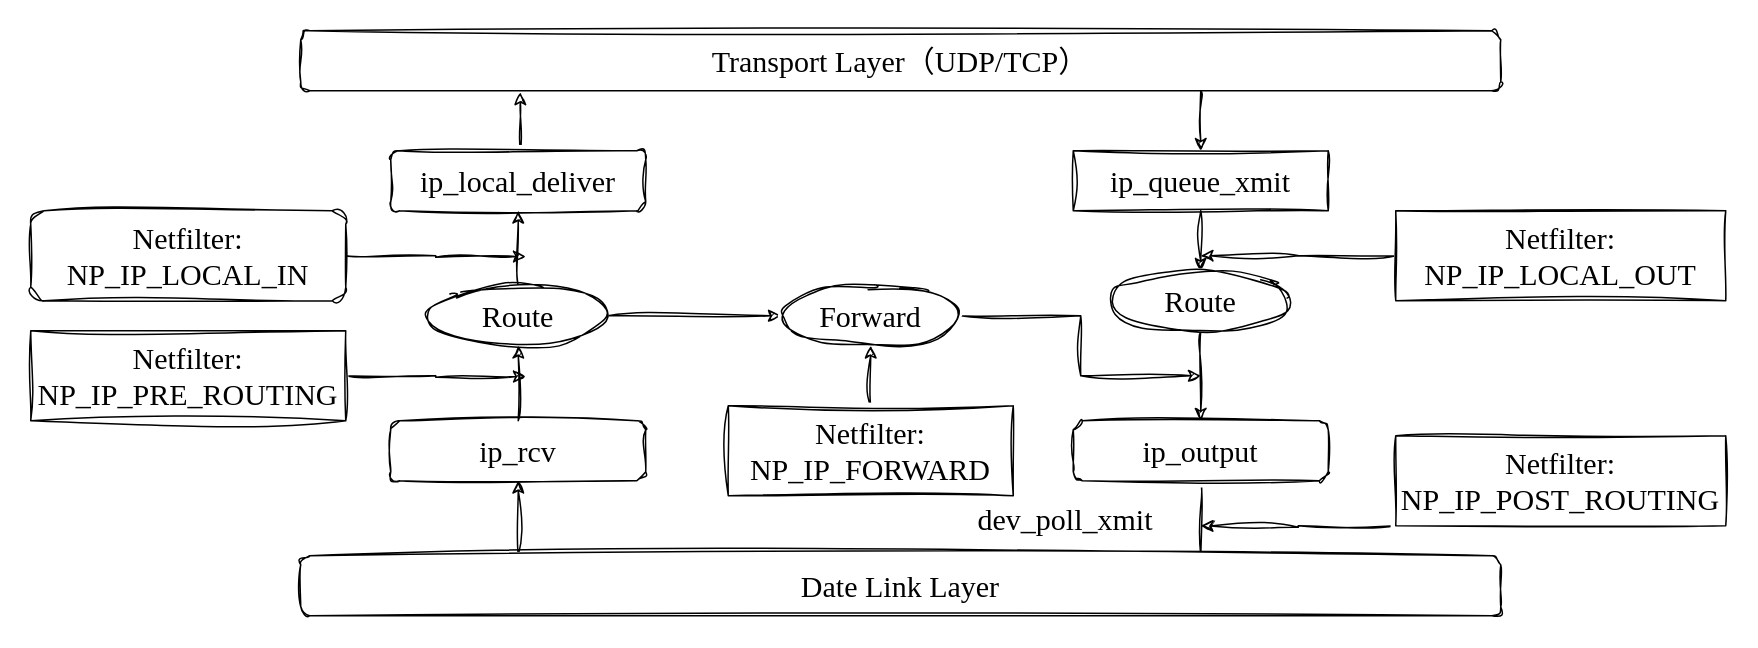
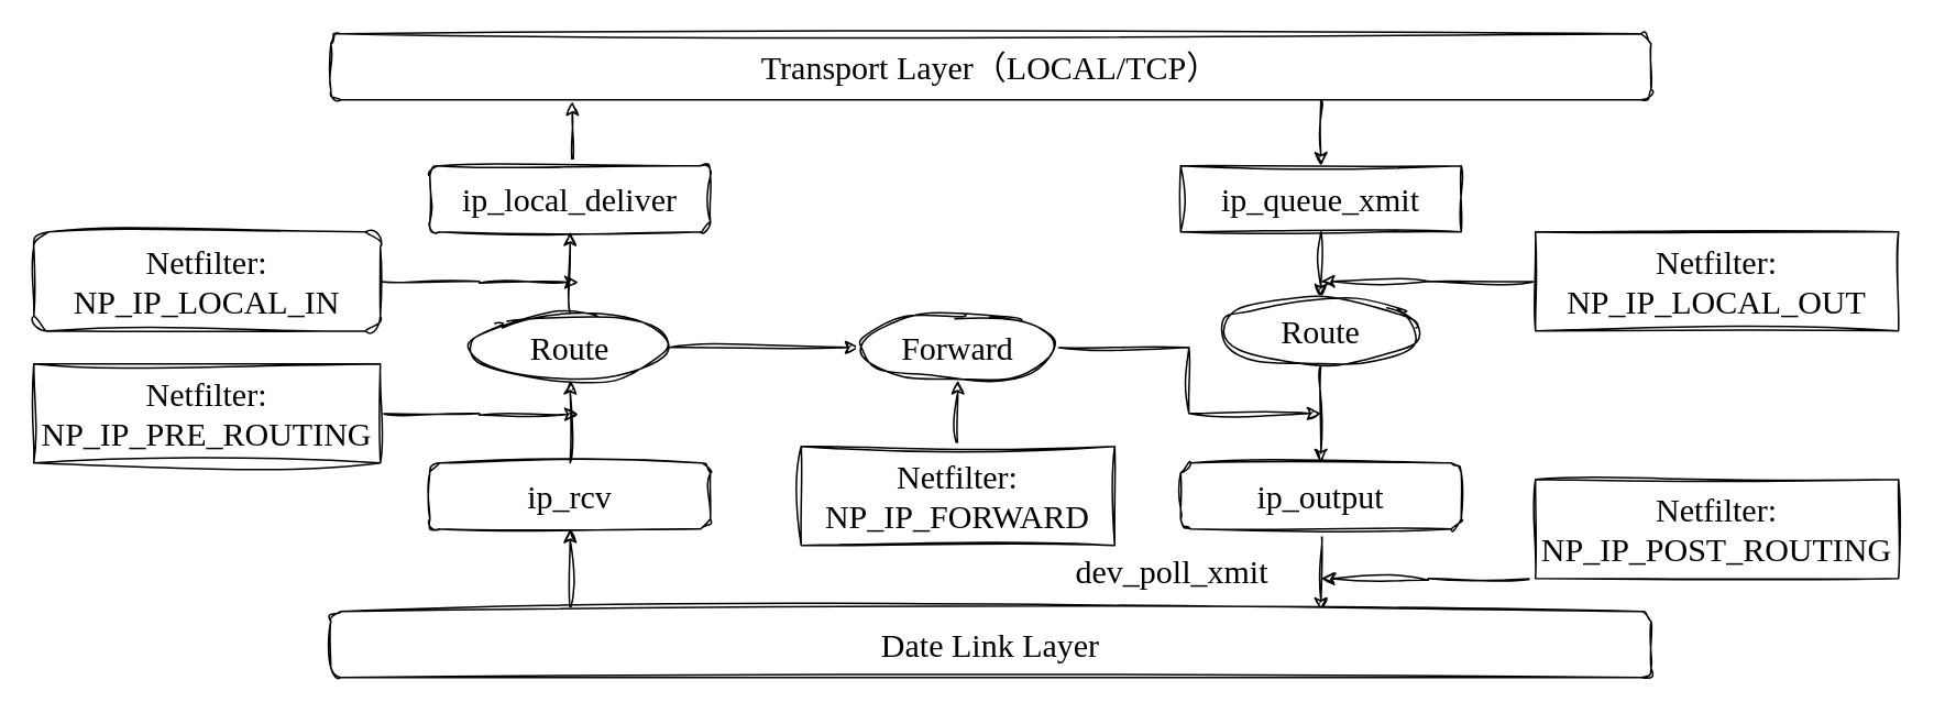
  <mxCell id="0" />
  <mxCell id="1" parent="0" />
  <mxCell id="2" style="edgeStyle=orthogonalEdgeStyle;rounded=0;sketch=1;hachureGap=4;jiggle=2;curveFitting=1;orthogonalLoop=1;jettySize=auto;html=1;exitX=0.75;exitY=1;exitDx=0;exitDy=0;entryX=0.5;entryY=0;entryDx=0;entryDy=0;fontFamily=Architects Daughter;fontSource=https%3A%2F%2Ffonts.googleapis.com%2Fcss%3Ffamily%3DArchitects%2BDaughter;fontSize=16;" edge="1" parent="1" source="3" target="16"><mxGeometry relative="1" as="geometry" /></mxCell>
- <mxCell id="3" value="Transport Layer（UDP/TCP）" style="rounded=1;whiteSpace=wrap;html=1;sketch=1;hachureGap=4;jiggle=2;curveFitting=1;fontFamily=Architects Daughter;fontSource=https%3A%2F%2Ffonts.googleapis.com%2Fcss%3Ffamily%3DArchitects%2BDaughter;fontSize=20;" vertex="1" parent="1"><mxGeometry x="200" y="20" width="800" height="40" as="geometry" /></mxCell>
+ <mxCell id="3" value="Transport Layer（LOCAL/TCP）" style="rounded=1;whiteSpace=wrap;html=1;sketch=1;hachureGap=4;jiggle=2;curveFitting=1;fontFamily=Architects Daughter;fontSource=https%3A%2F%2Ffonts.googleapis.com%2Fcss%3Ffamily%3DArchitects%2BDaughter;fontSize=20;" vertex="1" parent="1"><mxGeometry x="200" y="20" width="800" height="40" as="geometry" /></mxCell>
  <mxCell id="4" style="edgeStyle=orthogonalEdgeStyle;rounded=0;sketch=1;hachureGap=4;jiggle=2;curveFitting=1;orthogonalLoop=1;jettySize=auto;html=1;exitX=0.5;exitY=0;exitDx=0;exitDy=0;entryX=0.183;entryY=1.028;entryDx=0;entryDy=0;fontFamily=Architects Daughter;fontSource=https%3A%2F%2Ffonts.googleapis.com%2Fcss%3Ffamily%3DArchitects%2BDaughter;fontSize=16;entryPerimeter=0;" edge="1" parent="1" source="5" target="3"><mxGeometry relative="1" as="geometry" /></mxCell>
  <mxCell id="5" value="ip_local_deliver" style="rounded=1;whiteSpace=wrap;html=1;sketch=1;hachureGap=4;jiggle=2;curveFitting=1;fontFamily=Architects Daughter;fontSource=https%3A%2F%2Ffonts.googleapis.com%2Fcss%3Ffamily%3DArchitects%2BDaughter;fontSize=20;" vertex="1" parent="1"><mxGeometry x="260" y="100" width="170" height="40" as="geometry" /></mxCell>
  <mxCell id="6" style="edgeStyle=orthogonalEdgeStyle;rounded=0;sketch=1;hachureGap=4;jiggle=2;curveFitting=1;orthogonalLoop=1;jettySize=auto;html=1;exitX=0.5;exitY=0;exitDx=0;exitDy=0;entryX=0.5;entryY=1;entryDx=0;entryDy=0;fontFamily=Architects Daughter;fontSource=https%3A%2F%2Ffonts.googleapis.com%2Fcss%3Ffamily%3DArchitects%2BDaughter;fontSize=16;" edge="1" parent="1" source="7" target="10"><mxGeometry relative="1" as="geometry" /></mxCell>
  <mxCell id="7" value="ip_rcv" style="rounded=1;whiteSpace=wrap;html=1;sketch=1;hachureGap=4;jiggle=2;curveFitting=1;fontFamily=Architects Daughter;fontSource=https%3A%2F%2Ffonts.googleapis.com%2Fcss%3Ffamily%3DArchitects%2BDaughter;fontSize=20;" vertex="1" parent="1"><mxGeometry x="260" y="280" width="170" height="40" as="geometry" /></mxCell>
  <mxCell id="8" style="edgeStyle=orthogonalEdgeStyle;rounded=0;sketch=1;hachureGap=4;jiggle=2;curveFitting=1;orthogonalLoop=1;jettySize=auto;html=1;exitX=0.5;exitY=0;exitDx=0;exitDy=0;fontFamily=Architects Daughter;fontSource=https%3A%2F%2Ffonts.googleapis.com%2Fcss%3Ffamily%3DArchitects%2BDaughter;fontSize=16;" edge="1" parent="1" source="10" target="5"><mxGeometry relative="1" as="geometry" /></mxCell>
  <mxCell id="9" style="edgeStyle=orthogonalEdgeStyle;rounded=0;sketch=1;hachureGap=4;jiggle=2;curveFitting=1;orthogonalLoop=1;jettySize=auto;html=1;exitX=1;exitY=0.5;exitDx=0;exitDy=0;entryX=0;entryY=0.5;entryDx=0;entryDy=0;fontFamily=Architects Daughter;fontSource=https%3A%2F%2Ffonts.googleapis.com%2Fcss%3Ffamily%3DArchitects%2BDaughter;fontSize=16;" edge="1" parent="1" source="10" target="12"><mxGeometry relative="1" as="geometry" /></mxCell>
  <mxCell id="10" value="Route" style="ellipse;whiteSpace=wrap;html=1;sketch=1;hachureGap=4;jiggle=2;curveFitting=1;fontFamily=Architects Daughter;fontSource=https%3A%2F%2Ffonts.googleapis.com%2Fcss%3Ffamily%3DArchitects%2BDaughter;fontSize=20;" vertex="1" parent="1"><mxGeometry x="285" y="190" width="120" height="40" as="geometry" /></mxCell>
  <mxCell id="11" style="edgeStyle=orthogonalEdgeStyle;rounded=0;sketch=1;hachureGap=4;jiggle=2;curveFitting=1;orthogonalLoop=1;jettySize=auto;html=1;exitX=1;exitY=0.5;exitDx=0;exitDy=0;fontFamily=Architects Daughter;fontSource=https%3A%2F%2Ffonts.googleapis.com%2Fcss%3Ffamily%3DArchitects%2BDaughter;fontSize=16;" edge="1" parent="1" source="12"><mxGeometry relative="1" as="geometry"><mxPoint x="800" y="250" as="targetPoint" /><Array as="points"><mxPoint x="720" y="210" /><mxPoint x="720" y="250" /><mxPoint x="800" y="250" /></Array></mxGeometry></mxCell>
  <mxCell id="12" value="Forward" style="ellipse;whiteSpace=wrap;html=1;sketch=1;hachureGap=4;jiggle=2;curveFitting=1;fontFamily=Architects Daughter;fontSource=https%3A%2F%2Ffonts.googleapis.com%2Fcss%3Ffamily%3DArchitects%2BDaughter;fontSize=20;" vertex="1" parent="1"><mxGeometry x="520" y="190" width="120" height="40" as="geometry" /></mxCell>
- <mxCell id="13" style="edgeStyle=orthogonalEdgeStyle;rounded=0;sketch=1;hachureGap=4;jiggle=2;curveFitting=1;orthogonalLoop=1;jettySize=auto;html=1;exitX=0.5;exitY=1;exitDx=0;exitDy=0;entryX=0.75;entryY=0;entryDx=0;entryDy=0;fontFamily=Architects Daughter;fontSource=https%3A%2F%2Ffonts.googleapis.com%2Fcss%3Ffamily%3DArchitects%2BDaughter;fontSize=16;endArrow=none;" edge="1" parent="1" source="14" target="18"><mxGeometry relative="1" as="geometry" /></mxCell>
+ <mxCell id="13" style="edgeStyle=orthogonalEdgeStyle;rounded=0;sketch=1;hachureGap=4;jiggle=2;curveFitting=1;orthogonalLoop=1;jettySize=auto;html=1;exitX=0.5;exitY=1;exitDx=0;exitDy=0;entryX=0.75;entryY=0;entryDx=0;entryDy=0;fontFamily=Architects Daughter;fontSource=https%3A%2F%2Ffonts.googleapis.com%2Fcss%3Ffamily%3DArchitects%2BDaughter;fontSize=16;" edge="1" parent="1" source="14" target="18"><mxGeometry relative="1" as="geometry" /></mxCell>
  <mxCell id="14" value="ip_output" style="rounded=1;whiteSpace=wrap;html=1;sketch=1;hachureGap=4;jiggle=2;curveFitting=1;fontFamily=Architects Daughter;fontSource=https%3A%2F%2Ffonts.googleapis.com%2Fcss%3Ffamily%3DArchitects%2BDaughter;fontSize=20;" vertex="1" parent="1"><mxGeometry x="715" y="280" width="170" height="40" as="geometry" /></mxCell>
  <mxCell id="15" style="edgeStyle=orthogonalEdgeStyle;rounded=0;sketch=1;hachureGap=4;jiggle=2;curveFitting=1;orthogonalLoop=1;jettySize=auto;html=1;exitX=0.5;exitY=1;exitDx=0;exitDy=0;fontFamily=Architects Daughter;fontSource=https%3A%2F%2Ffonts.googleapis.com%2Fcss%3Ffamily%3DArchitects%2BDaughter;fontSize=16;" edge="1" parent="1" source="16" target="31"><mxGeometry relative="1" as="geometry" /></mxCell>
  <mxCell id="16" value="ip_queue_xmit" style="whiteSpace=wrap;html=1;sketch=1;hachureGap=4;jiggle=2;curveFitting=1;fontFamily=Architects Daughter;fontSource=https%3A%2F%2Ffonts.googleapis.com%2Fcss%3Ffamily%3DArchitects%2BDaughter;fontSize=20;rounded=0;" vertex="1" parent="1"><mxGeometry x="715" y="100" width="170" height="40" as="geometry" /></mxCell>
  <mxCell id="17" style="edgeStyle=orthogonalEdgeStyle;rounded=0;sketch=1;hachureGap=4;jiggle=2;curveFitting=1;orthogonalLoop=1;jettySize=auto;html=1;exitX=0.178;exitY=-0.025;exitDx=0;exitDy=0;fontFamily=Architects Daughter;fontSource=https%3A%2F%2Ffonts.googleapis.com%2Fcss%3Ffamily%3DArchitects%2BDaughter;fontSize=16;exitPerimeter=0;" edge="1" parent="1" source="18" target="7"><mxGeometry relative="1" as="geometry"><Array as="points"><mxPoint x="342" y="370" /><mxPoint x="345" y="370" /></Array></mxGeometry></mxCell>
  <mxCell id="18" value="Date Link Layer" style="rounded=1;whiteSpace=wrap;html=1;sketch=1;hachureGap=4;jiggle=2;curveFitting=1;fontFamily=Architects Daughter;fontSource=https%3A%2F%2Ffonts.googleapis.com%2Fcss%3Ffamily%3DArchitects%2BDaughter;fontSize=20;" vertex="1" parent="1"><mxGeometry x="200" y="370" width="800" height="40" as="geometry" /></mxCell>
  <mxCell id="19" style="edgeStyle=orthogonalEdgeStyle;rounded=0;sketch=1;hachureGap=4;jiggle=2;curveFitting=1;orthogonalLoop=1;jettySize=auto;html=1;exitX=1;exitY=0.5;exitDx=0;exitDy=0;fontFamily=Architects Daughter;fontSource=https%3A%2F%2Ffonts.googleapis.com%2Fcss%3Ffamily%3DArchitects%2BDaughter;fontSize=16;" edge="1" parent="1" source="20"><mxGeometry relative="1" as="geometry"><mxPoint x="350" y="170.529" as="targetPoint" /></mxGeometry></mxCell>
  <mxCell id="20" value="Netfilter:&lt;br&gt;NP_IP_LOCAL_IN" style="whiteSpace=wrap;html=1;sketch=1;hachureGap=4;jiggle=2;curveFitting=1;fontFamily=Architects Daughter;fontSource=https%3A%2F%2Ffonts.googleapis.com%2Fcss%3Ffamily%3DArchitects%2BDaughter;fontSize=20;rounded=1;" vertex="1" parent="1"><mxGeometry x="20" y="140" width="210" height="60" as="geometry" /></mxCell>
  <mxCell id="21" style="edgeStyle=orthogonalEdgeStyle;rounded=0;sketch=1;hachureGap=4;jiggle=2;curveFitting=1;orthogonalLoop=1;jettySize=auto;html=1;exitX=1;exitY=0.5;exitDx=0;exitDy=0;fontFamily=Architects Daughter;fontSource=https%3A%2F%2Ffonts.googleapis.com%2Fcss%3Ffamily%3DArchitects%2BDaughter;fontSize=16;" edge="1" parent="1" source="22"><mxGeometry relative="1" as="geometry"><mxPoint x="350" y="250.529" as="targetPoint" /></mxGeometry></mxCell>
  <mxCell id="22" value="Netfilter:&lt;br&gt;NP_IP_PRE_ROUTING" style="rounded=0;whiteSpace=wrap;html=1;sketch=1;hachureGap=4;jiggle=2;curveFitting=1;fontFamily=Architects Daughter;fontSource=https%3A%2F%2Ffonts.googleapis.com%2Fcss%3Ffamily%3DArchitects%2BDaughter;fontSize=20;fontStyle=0" vertex="1" parent="1"><mxGeometry x="20" y="220" width="210" height="60" as="geometry" /></mxCell>
  <mxCell id="23" style="edgeStyle=orthogonalEdgeStyle;rounded=0;sketch=1;hachureGap=4;jiggle=2;curveFitting=1;orthogonalLoop=1;jettySize=auto;html=1;exitX=0.5;exitY=0;exitDx=0;exitDy=0;fontFamily=Architects Daughter;fontSource=https%3A%2F%2Ffonts.googleapis.com%2Fcss%3Ffamily%3DArchitects%2BDaughter;fontSize=16;" edge="1" parent="1" source="24" target="12"><mxGeometry relative="1" as="geometry" /></mxCell>
  <mxCell id="24" value="Netfilter:&lt;br&gt;NP_IP_FORWARD" style="rounded=0;whiteSpace=wrap;html=1;sketch=1;hachureGap=4;jiggle=2;curveFitting=1;fontFamily=Architects Daughter;fontSource=https%3A%2F%2Ffonts.googleapis.com%2Fcss%3Ffamily%3DArchitects%2BDaughter;fontSize=20;" vertex="1" parent="1"><mxGeometry x="485" y="270" width="190" height="60" as="geometry" /></mxCell>
  <mxCell id="25" style="edgeStyle=orthogonalEdgeStyle;rounded=0;sketch=1;hachureGap=4;jiggle=2;curveFitting=1;orthogonalLoop=1;jettySize=auto;html=1;fontFamily=Architects Daughter;fontSource=https%3A%2F%2Ffonts.googleapis.com%2Fcss%3Ffamily%3DArchitects%2BDaughter;fontSize=16;" edge="1" parent="1" source="26"><mxGeometry relative="1" as="geometry"><mxPoint x="800" y="170" as="targetPoint" /></mxGeometry></mxCell>
  <mxCell id="26" value="Netfilter:&lt;br&gt;NP_IP_LOCAL_OUT" style="rounded=0;whiteSpace=wrap;html=1;sketch=1;hachureGap=4;jiggle=2;curveFitting=1;fontFamily=Architects Daughter;fontSource=https%3A%2F%2Ffonts.googleapis.com%2Fcss%3Ffamily%3DArchitects%2BDaughter;fontSize=20;" vertex="1" parent="1"><mxGeometry x="930" y="140" width="220" height="60" as="geometry" /></mxCell>
  <mxCell id="27" style="edgeStyle=orthogonalEdgeStyle;rounded=0;sketch=1;hachureGap=4;jiggle=2;curveFitting=1;orthogonalLoop=1;jettySize=auto;html=1;exitX=0;exitY=0.5;exitDx=0;exitDy=0;fontFamily=Architects Daughter;fontSource=https%3A%2F%2Ffonts.googleapis.com%2Fcss%3Ffamily%3DArchitects%2BDaughter;fontSize=16;" edge="1" parent="1" source="28"><mxGeometry relative="1" as="geometry"><mxPoint x="800" y="350" as="targetPoint" /><Array as="points"><mxPoint x="930" y="350" /><mxPoint x="865" y="350" /><mxPoint x="800" y="351" /></Array></mxGeometry></mxCell>
  <mxCell id="28" value="Netfilter:&lt;br&gt;NP_IP_POST_ROUTING" style="rounded=0;whiteSpace=wrap;html=1;sketch=1;hachureGap=4;jiggle=2;curveFitting=1;fontFamily=Architects Daughter;fontSource=https%3A%2F%2Ffonts.googleapis.com%2Fcss%3Ffamily%3DArchitects%2BDaughter;fontSize=20;" vertex="1" parent="1"><mxGeometry x="930" y="290" width="220" height="60" as="geometry" /></mxCell>
  <mxCell id="29" value="dev_poll_xmit" style="text;html=1;strokeColor=none;fillColor=none;align=center;verticalAlign=middle;whiteSpace=wrap;rounded=0;fontSize=20;fontFamily=Architects Daughter;" vertex="1" parent="1"><mxGeometry x="680" y="330" width="60" height="30" as="geometry" /></mxCell>
  <mxCell id="30" style="edgeStyle=orthogonalEdgeStyle;rounded=0;sketch=1;hachureGap=4;jiggle=2;curveFitting=1;orthogonalLoop=1;jettySize=auto;html=1;exitX=0.5;exitY=1;exitDx=0;exitDy=0;entryX=0.5;entryY=0;entryDx=0;entryDy=0;fontFamily=Architects Daughter;fontSource=https%3A%2F%2Ffonts.googleapis.com%2Fcss%3Ffamily%3DArchitects%2BDaughter;fontSize=16;" edge="1" parent="1" source="31" target="14"><mxGeometry relative="1" as="geometry" /></mxCell>
  <mxCell id="31" value="Route" style="ellipse;whiteSpace=wrap;html=1;sketch=1;hachureGap=4;jiggle=2;curveFitting=1;fontFamily=Architects Daughter;fontSource=https%3A%2F%2Ffonts.googleapis.com%2Fcss%3Ffamily%3DArchitects%2BDaughter;fontSize=20;" vertex="1" parent="1"><mxGeometry x="740" y="180" width="120" height="40" as="geometry" /></mxCell>
